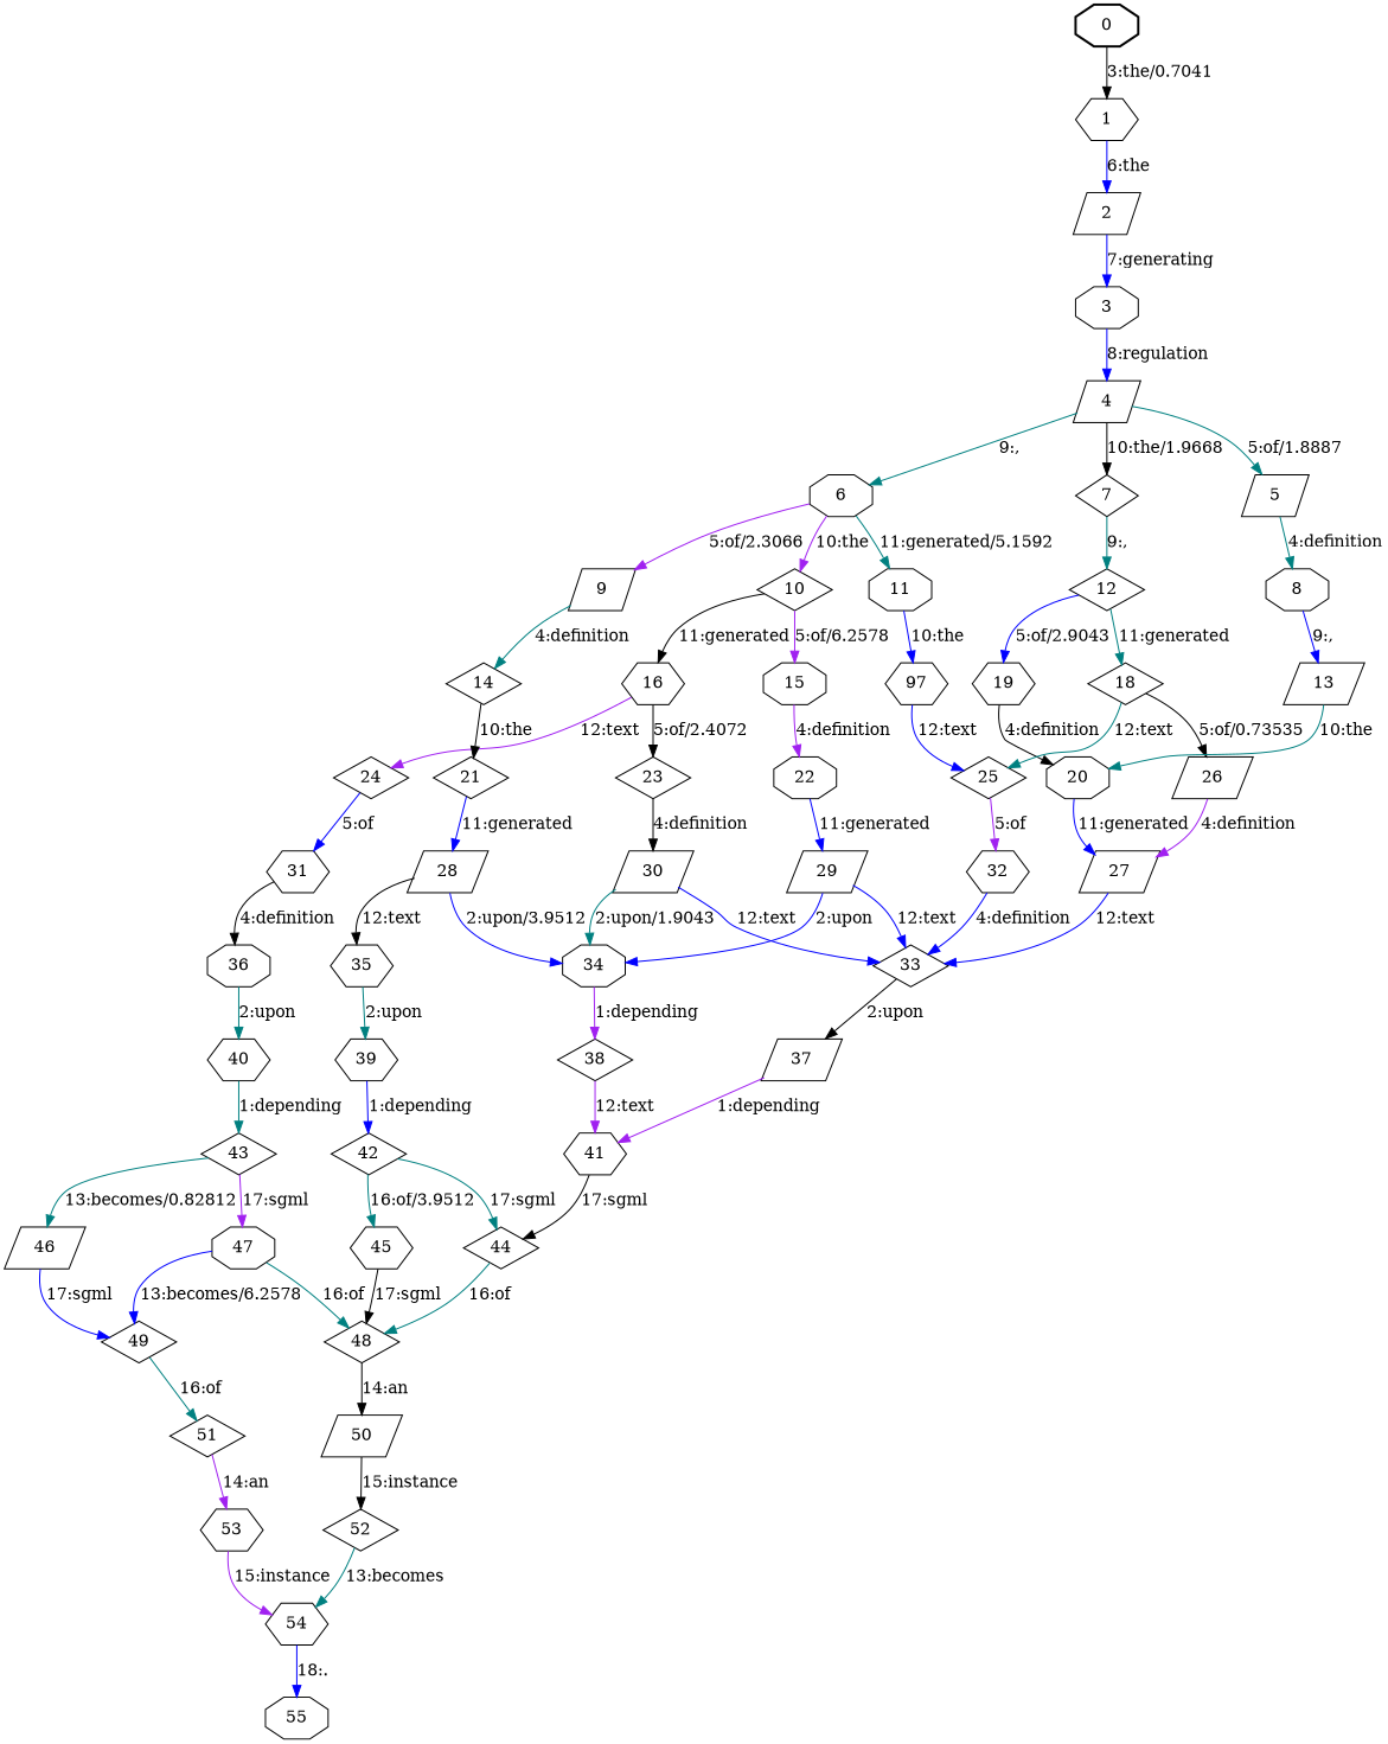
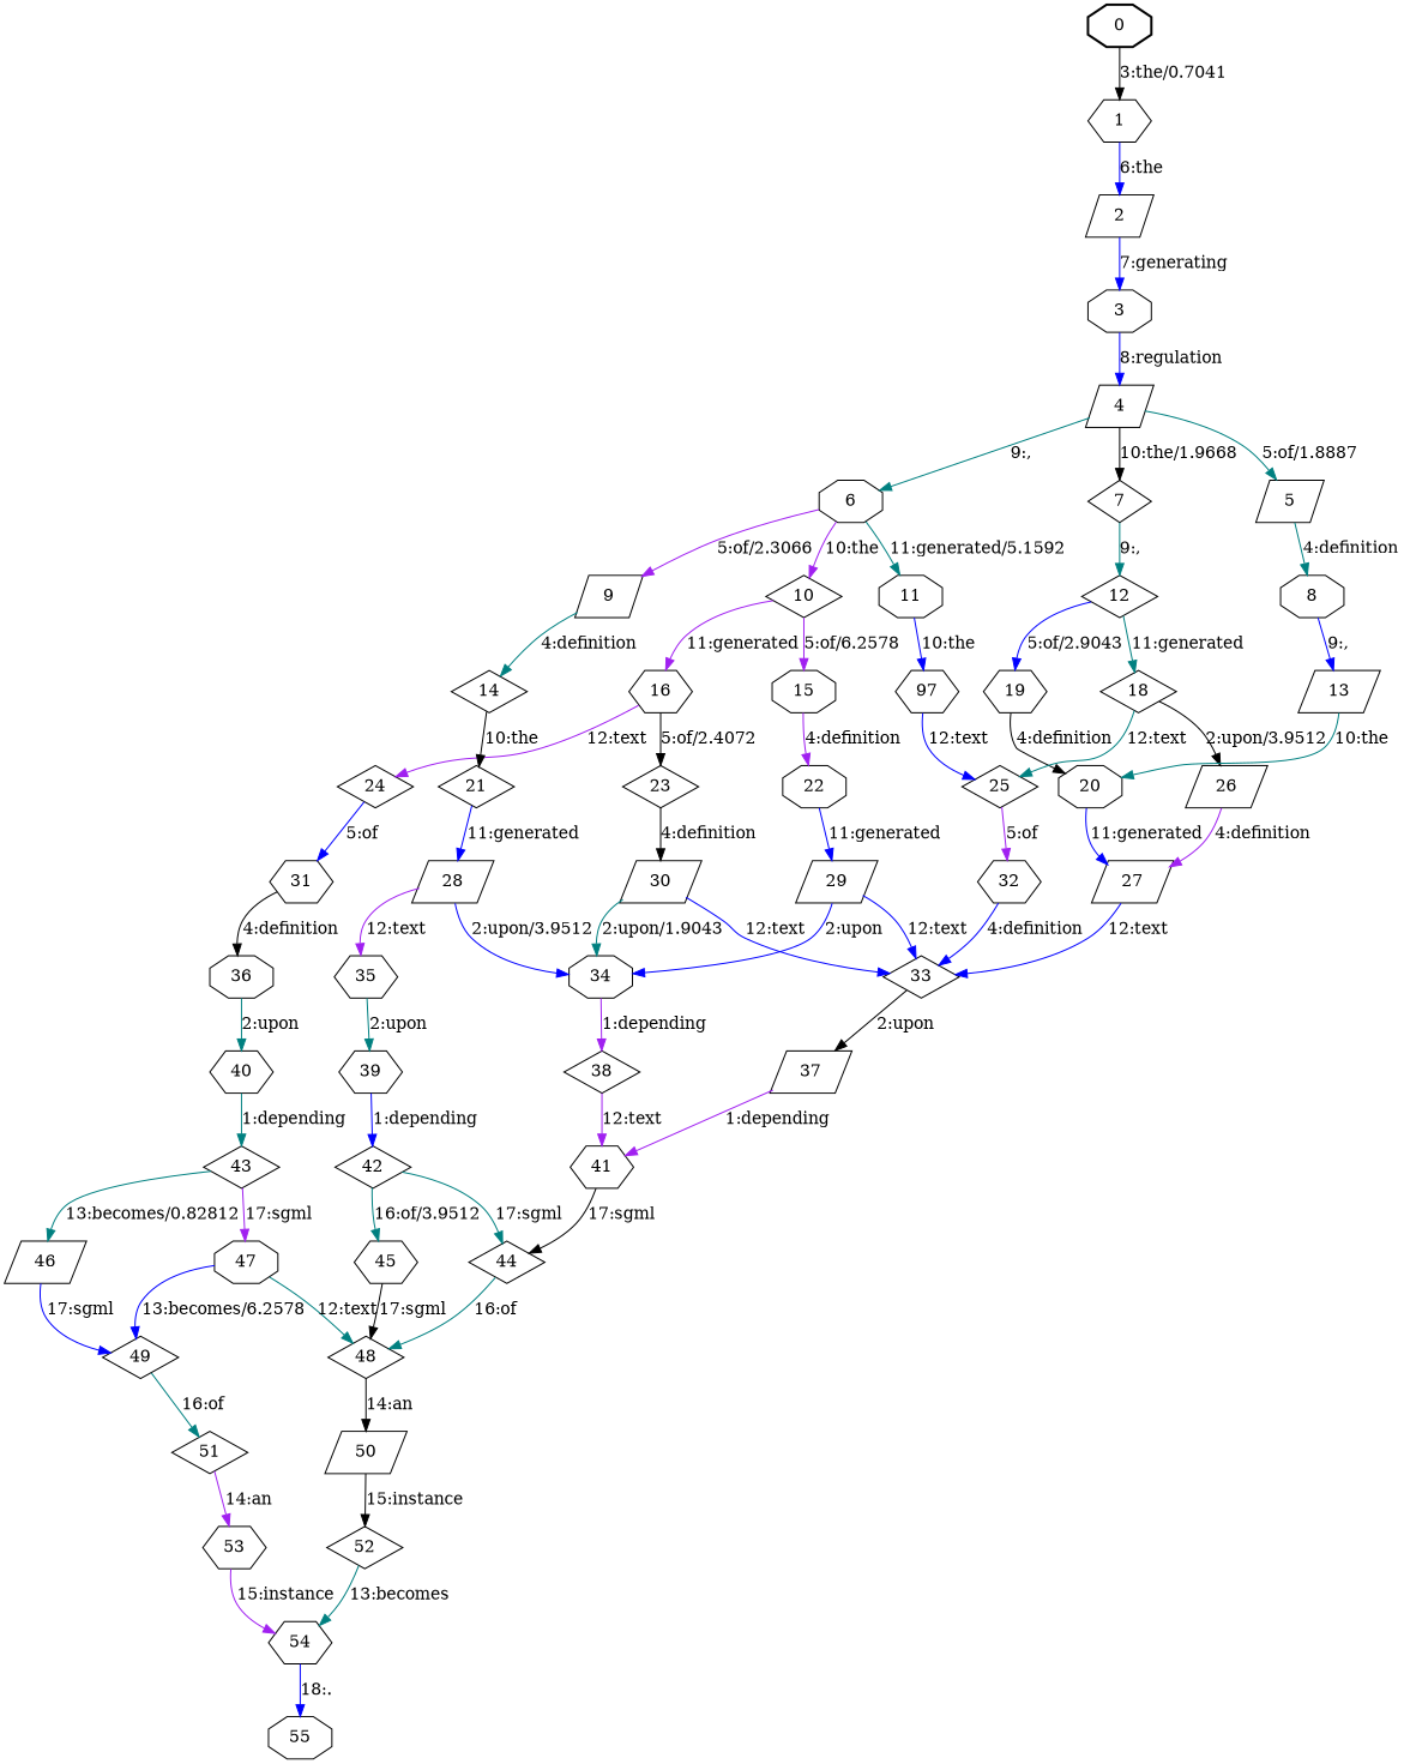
  digraph {
    nodesep=0.25
    rankdir=TB
    ranksep=0.4
    node [fontsize=14 shape=diamond style=solid]
    edge [color=blue fontsize=14]
    n1 [label=0 shape=octagon style=bold]
    n2 [label=1 shape=hexagon]
    n3 [label=2 shape=parallelogram]
    n4 [label=3 shape=octagon]
    n5 [label=4 shape=parallelogram]
    n6 [label=7]
    n7 [label=5 shape=parallelogram]
    n8 [label=6 shape=octagon]
    n9 [label=12]
    n10 [label=8 shape=octagon]
    n11 [label=10]
    n12 [label=9 shape=parallelogram]
    n13 [label=11 shape=octagon]
    n14 [label=19 shape=hexagon]
    n15 [label=18]
    n16 [label=13 shape=parallelogram]
    n17 [label=15 shape=octagon]
    n18 [label=16 shape=hexagon]
    n19 [label=14]
    n20 [label=97 shape=hexagon]
    n21 [label=20 shape=octagon]
    n22 [label=22 shape=octagon]
    n23 [label=23]
    n24 [label=24]
    n25 [label=21]
    n26 [label=25]
    n27 [label=26 shape=parallelogram]
    n28 [label=27 shape=parallelogram]
    n29 [label=28 shape=parallelogram]
    n30 [label=29 shape=parallelogram]
    n31 [label=30 shape=parallelogram]
    n32 [label=31 shape=hexagon]
    n33 [label=32 shape=hexagon]
    n34 [label=33]
    n35 [label=34 shape=octagon]
    n36 [label=35 shape=hexagon]
    n37 [label=36 shape=octagon]
    n38 [label=37 shape=parallelogram]
    n39 [label=38]
    n40 [label=39 shape=hexagon]
    n41 [label=40 shape=hexagon]
    n42 [label=41 shape=hexagon]
    n43 [label=42]
    n44 [label=43]
    n45 [label=44]
    n46 [label=45 shape=hexagon]
    n47 [label=46 shape=parallelogram]
    n48 [label=47 shape=octagon]
    n49 [label=48]
    n50 [label=49]
    n51 [label=50 shape=parallelogram]
    n52 [label=51]
    n53 [label=52]
    n54 [label=53 shape=hexagon]
    n55 [label=54 shape=hexagon]
    n56 [label=55 shape=octagon]
    n1 -> n2 [color=black label="3:the/0.7041"]
    n2 -> n3 [label="6:the"]
    n3 -> n4 [label="7:generating"]
    n4 -> n5 [label="8:regulation"]
    n5 -> n6 [color=black label="10:the/1.9668"]
    n5 -> n7 [color=teal label="5:of/1.8887"]
    n5 -> n8 [color=teal label="9:,"]
    n6 -> n9 [color=teal label="9:,"]
    n7 -> n10 [color=teal label="4:definition"]
    n8 -> n11 [color=purple label="10:the"]
    n8 -> n12 [color=purple label="5:of/2.3066"]
    n8 -> n13 [color=teal label="11:generated/5.1592"]
    n9 -> n14 [label="5:of/2.9043"]
    n9 -> n15 [color=teal label="11:generated"]
    n10 -> n16 [label="9:,"]
    n11 -> n17 [color=purple label="5:of/6.2578"]
-   n11 -> n18 [color=black label="11:generated"]
+   n11 -> n18 [color=purple label="11:generated"]
    n12 -> n19 [color=teal label="4:definition"]
    n13 -> n20 [label="10:the"]
    n14 -> n21 [color=black label="4:definition"]
    n15 -> n26 [color=teal label="12:text"]
-   n15 -> n27 [color=black label="5:of/0.73535"]
+   n15 -> n27 [color=black label="2:upon/3.9512"]
    n16 -> n21 [color=teal label="10:the"]
    n17 -> n22 [color=purple label="4:definition"]
    n18 -> n23 [color=black label="5:of/2.4072"]
    n18 -> n24 [color=purple label="12:text"]
    n19 -> n25 [color=black label="10:the"]
    n20 -> n26 [label="12:text"]
    n21 -> n28 [label="11:generated"]
    n22 -> n30 [label="11:generated"]
    n23 -> n31 [color=black label="4:definition"]
    n24 -> n32 [label="5:of"]
    n25 -> n29 [label="11:generated"]
    n26 -> n33 [color=purple label="5:of"]
    n27 -> n28 [color=purple label="4:definition"]
    n28 -> n34 [label="12:text"]
    n29 -> n35 [label="2:upon/3.9512"]
-   n29 -> n36 [color=black label="12:text"]
+   n29 -> n36 [color=purple label="12:text"]
    n30 -> n34 [label="12:text"]
    n30 -> n35 [label="2:upon"]
    n31 -> n34 [label="12:text"]
    n31 -> n35 [color=teal label="2:upon/1.9043"]
    n32 -> n37 [color=black label="4:definition"]
    n33 -> n34 [label="4:definition"]
    n34 -> n38 [color=black label="2:upon"]
    n35 -> n39 [color=purple label="1:depending"]
    n36 -> n40 [color=teal label="2:upon"]
    n37 -> n41 [color=teal label="2:upon"]
    n38 -> n42 [color=purple label="1:depending"]
    n39 -> n42 [color=purple label="12:text"]
    n40 -> n43 [label="1:depending"]
    n41 -> n44 [color=teal label="1:depending"]
    n42 -> n45 [color=black label="17:sgml"]
    n43 -> n45 [color=teal label="17:sgml"]
    n43 -> n46 [color=teal label="16:of/3.9512"]
    n44 -> n47 [color=teal label="13:becomes/0.82812"]
    n44 -> n48 [color=purple label="17:sgml"]
    n45 -> n49 [color=teal label="16:of"]
    n46 -> n49 [color=black label="17:sgml"]
    n47 -> n50 [label="17:sgml"]
-   n48 -> n49 [color=teal label="16:of"]
+   n48 -> n49 [color=teal label="12:text"]
    n48 -> n50 [label="13:becomes/6.2578"]
    n49 -> n51 [color=black label="14:an"]
    n50 -> n52 [color=teal label="16:of"]
    n51 -> n53 [color=black label="15:instance"]
    n52 -> n54 [color=purple label="14:an"]
    n53 -> n55 [color=teal label="13:becomes"]
    n54 -> n55 [color=purple label="15:instance"]
    n55 -> n56 [label="18:."]
  }
